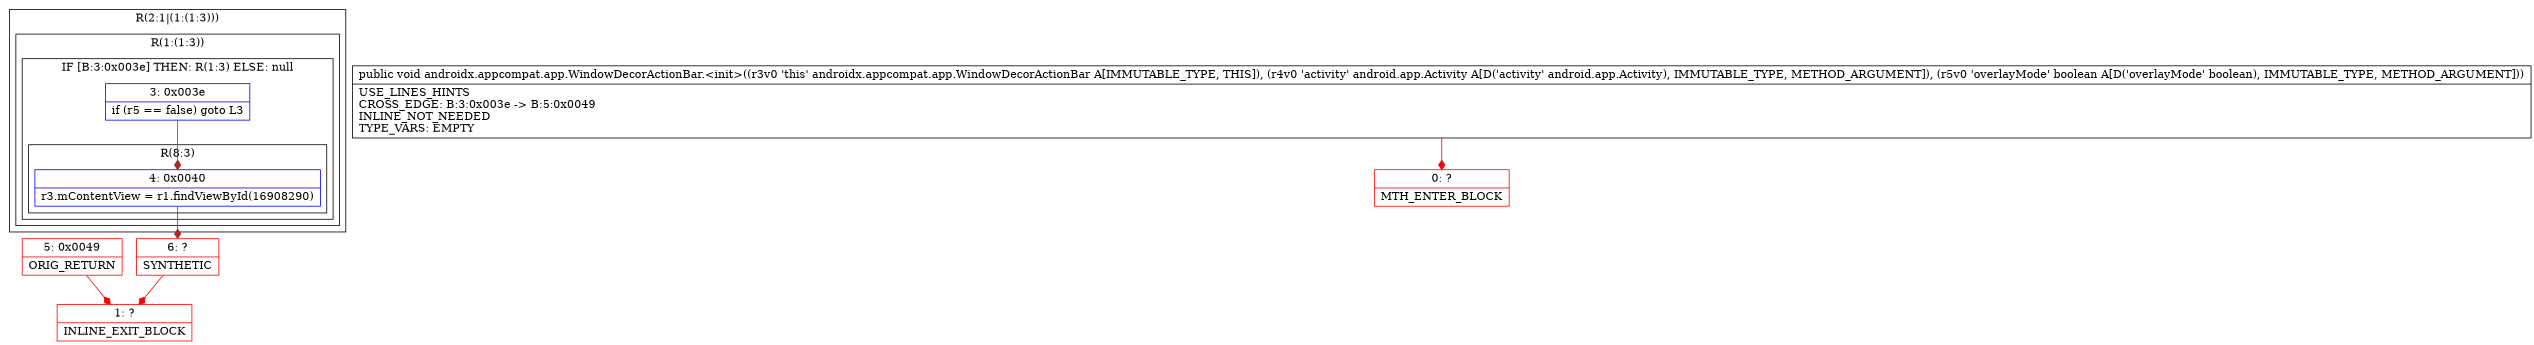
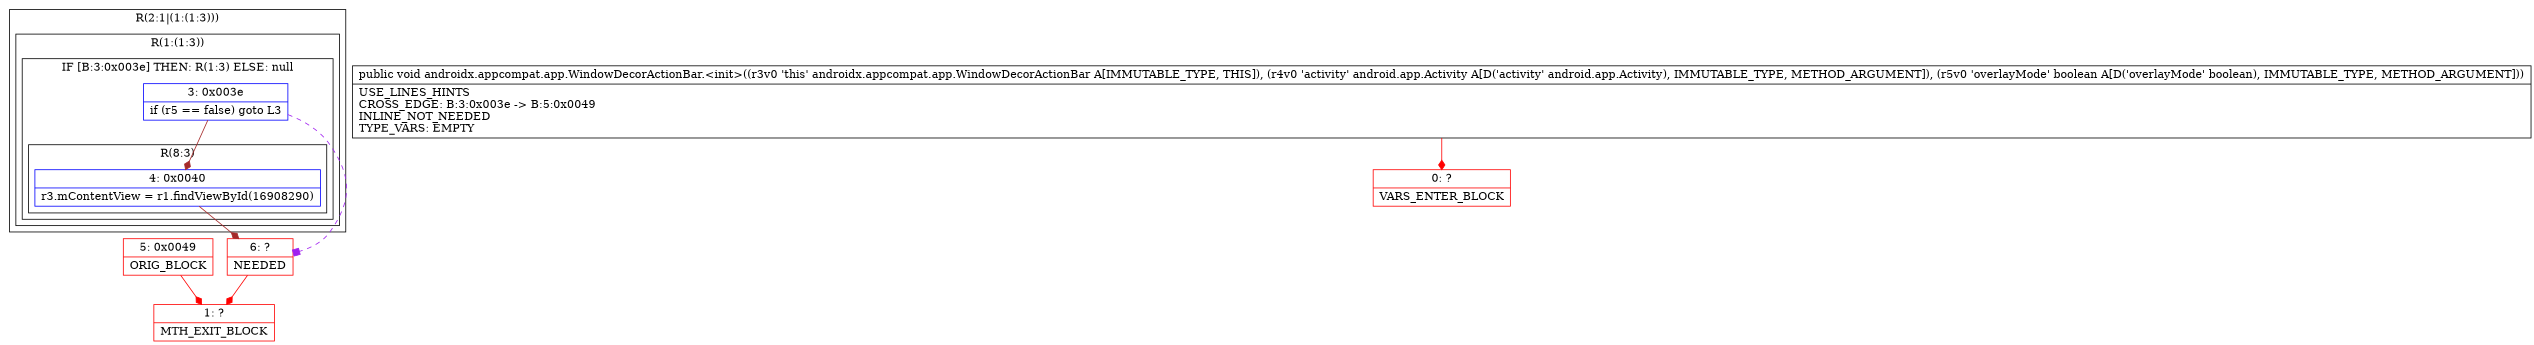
  digraph {
    node [color=red shape=record]
    edge [arrowhead=diamond color=red]
    n1 [color=blue label="{4\:\ 0x0040|r3.mContentView = r1.findViewById(16908290)\l}"]
    n2 [color=blue label="{3\:\ 0x003e|if (r5 == false) goto L3\l}"]
-   n3 [label="{6\:\ ?|SYNTHETIC\l}"]
-   n4 [label="{1\:\ ?|INLINE_EXIT_BLOCK\l}"]
-   n5 [label="{5\:\ 0x0049|ORIG_RETURN\l}"]
-   n6 [label="{0\:\ ?|MTH_ENTER_BLOCK\l}"]
+   n3 [label="{6\:\ ?|NEEDED\l}"]
+   n4 [label="{1\:\ ?|MTH_EXIT_BLOCK\l}"]
+   n5 [label="{5\:\ 0x0049|ORIG_BLOCK\l}"]
+   n6 [label="{0\:\ ?|VARS_ENTER_BLOCK\l}"]
    n7 [label="{public void androidx.appcompat.app.WindowDecorActionBar.\<init\>((r3v0 'this' androidx.appcompat.app.WindowDecorActionBar A[IMMUTABLE_TYPE, THIS]), (r4v0 'activity' android.app.Activity A[D('activity' android.app.Activity), IMMUTABLE_TYPE, METHOD_ARGUMENT]), (r5v0 'overlayMode' boolean A[D('overlayMode' boolean), IMMUTABLE_TYPE, METHOD_ARGUMENT]))  | USE_LINES_HINTS\lCROSS_EDGE: B:3:0x003e \-\> B:5:0x0049\lINLINE_NOT_NEEDED\lTYPE_VARS: EMPTY\l}" color=""]
    subgraph cluster_1 {
      label="R(2:1|(1:(1:3)))"
      subgraph cluster_2 {
        label="R(1:(1:3))"
        subgraph cluster_3 {
          label="IF [B:3:0x003e] THEN: R(1:3) ELSE: null"
          n2
          subgraph cluster_4 {
            label="R(8:3)"
            n1
          }
        }
      }
    }
    n1 -> n3 [color=brown]
    n2 -> n1 [color=brown]
+   n2 -> n3 [arrowhead=box color=purple style=dashed]
    n3 -> n4
    n5 -> n4
    n7 -> n6
  }
